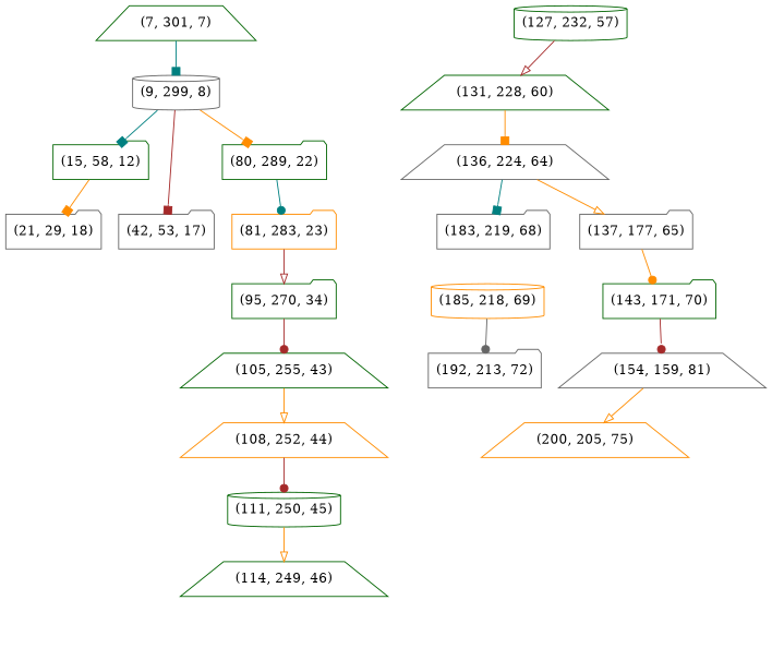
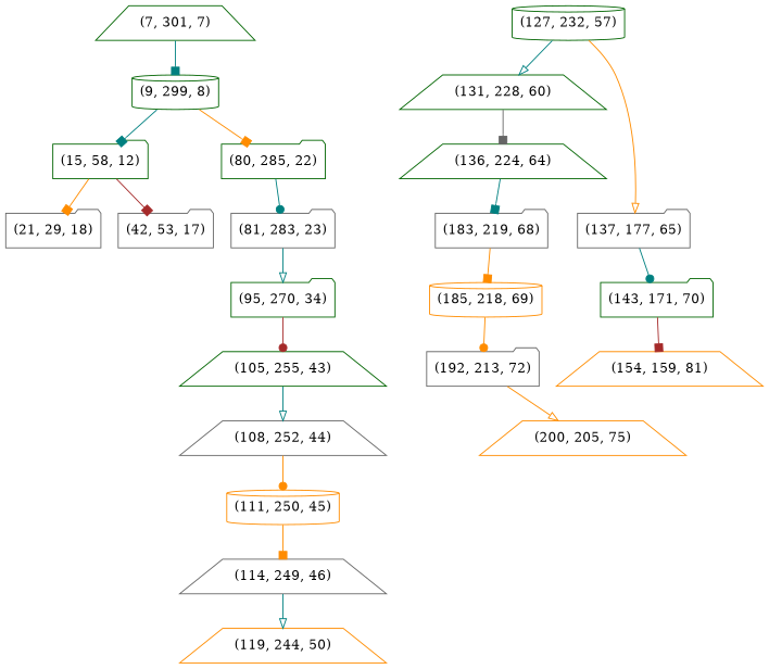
  digraph {
    node [color=darkgreen shape=folder]
    edge [arrowhead=box color=teal]
    "(7, 301, 7)" [shape=trapezium]
-   "(9, 299, 8)" [color=gray40 shape=cylinder]
+   "(9, 299, 8)" [shape=cylinder]
    "(15, 58, 12)"
-   "(80, 285, 22)" [label="(80, 289, 22)"]
+   "(80, 285, 22)"
    "(21, 29, 18)" [color=gray40]
    "(42, 53, 17)" [color=gray40]
-   "(81, 283, 23)" [color=darkorange]
+   "(81, 283, 23)" [color=gray40]
    "(95, 270, 34)"
    "(105, 255, 43)" [shape=trapezium]
-   "(108, 252, 44)" [color=darkorange shape=trapezium]
-   "(111, 250, 45)" [shape=cylinder]
-   "(114, 249, 46)" [shape=trapezium]
+   "(108, 252, 44)" [color=gray40 shape=trapezium]
+   "(111, 250, 45)" [color=darkorange shape=cylinder]
+   "(114, 249, 46)" [color=gray40 shape=trapezium]
+   "(119, 244, 50)" [color=darkorange shape=trapezium]
    "(127, 232, 57)" [shape=cylinder]
    "(131, 228, 60)" [shape=trapezium]
-   "(136, 224, 64)" [color=gray40 shape=trapezium]
+   "(136, 224, 64)" [shape=trapezium]
    "(137, 177, 65)" [color=gray40]
    "(183, 219, 68)" [color=gray40]
    "(143, 171, 70)"
    "(185, 218, 69)" [color=darkorange shape=cylinder]
-   "(154, 159, 81)" [color=gray40 shape=trapezium]
+   "(154, 159, 81)" [color=darkorange shape=trapezium]
    "(192, 213, 72)" [color=gray40]
    "(200, 205, 75)" [color=darkorange shape=trapezium]
    "(7, 301, 7)" -> "(9, 299, 8)"
    "(9, 299, 8)" -> "(15, 58, 12)"
    "(9, 299, 8)" -> "(80, 285, 22)" [color=darkorange]
    "(15, 58, 12)" -> "(21, 29, 18)" [color=darkorange]
-   "(9, 299, 8)" -> "(42, 53, 17)" [color=brown]
+   "(15, 58, 12)" -> "(42, 53, 17)" [color=brown]
    "(80, 285, 22)" -> "(81, 283, 23)" [arrowhead=dot]
-   "(81, 283, 23)" -> "(95, 270, 34)" [arrowhead=onormal color=brown]
+   "(81, 283, 23)" -> "(95, 270, 34)" [arrowhead=onormal]
    "(95, 270, 34)" -> "(105, 255, 43)" [arrowhead=dot color=brown]
-   "(105, 255, 43)" -> "(108, 252, 44)" [arrowhead=onormal color=darkorange]
-   "(108, 252, 44)" -> "(111, 250, 45)" [arrowhead=dot color=brown]
-   "(111, 250, 45)" -> "(114, 249, 46)" [arrowhead=onormal color=darkorange]
-   "(127, 232, 57)" -> "(131, 228, 60)" [arrowhead=onormal color=brown]
-   "(131, 228, 60)" -> "(136, 224, 64)" [color=darkorange]
-   "(136, 224, 64)" -> "(137, 177, 65)" [arrowhead=onormal color=darkorange]
+   "(105, 255, 43)" -> "(108, 252, 44)" [arrowhead=onormal]
+   "(108, 252, 44)" -> "(111, 250, 45)" [arrowhead=dot color=darkorange]
+   "(111, 250, 45)" -> "(114, 249, 46)" [color=darkorange]
+   "(114, 249, 46)" -> "(119, 244, 50)" [arrowhead=onormal]
+   "(127, 232, 57)" -> "(131, 228, 60)" [arrowhead=onormal]
+   "(131, 228, 60)" -> "(136, 224, 64)" [color=gray40]
+   "(127, 232, 57)" -> "(137, 177, 65)" [arrowhead=onormal color=darkorange]
    "(136, 224, 64)" -> "(183, 219, 68)"
-   "(137, 177, 65)" -> "(143, 171, 70)" [arrowhead=dot color=darkorange]
-   "(143, 171, 70)" -> "(154, 159, 81)" [arrowhead=dot color=brown]
-   "(185, 218, 69)" -> "(192, 213, 72)" [arrowhead=dot color=gray40]
-   "(154, 159, 81)" -> "(200, 205, 75)" [arrowhead=onormal color=darkorange]
+   "(137, 177, 65)" -> "(143, 171, 70)" [arrowhead=dot]
+   "(183, 219, 68)" -> "(185, 218, 69)" [color=darkorange]
+   "(143, 171, 70)" -> "(154, 159, 81)" [color=brown]
+   "(185, 218, 69)" -> "(192, 213, 72)" [arrowhead=dot color=darkorange]
+   "(192, 213, 72)" -> "(200, 205, 75)" [arrowhead=onormal color=darkorange]
  }
